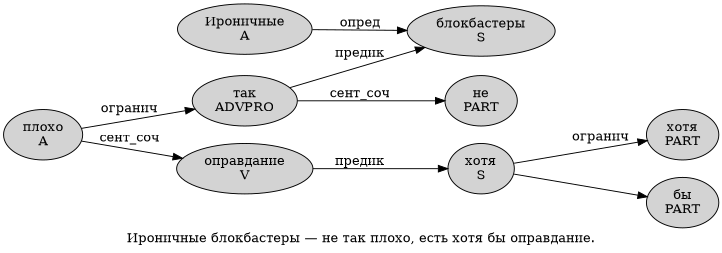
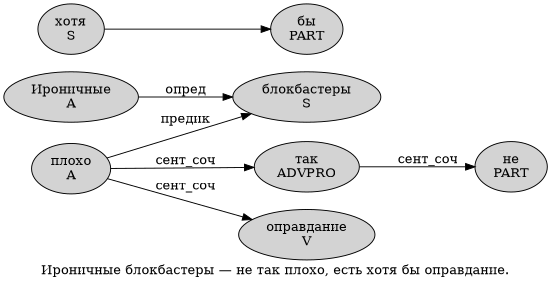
  digraph {
    label="Ироничные блокбастеры — не так плохо, есть хотя бы оправдание."
    rankdir=LR
    node [fillcolor=lightgray penwidth=1 shape=ellipse style=filled]
    n1 [label="Ироничные\nA"]
    n2 [label="блокбастеры\nS"]
    n3 [label="не\nPART"]
    n4 [label="так\nADVPRO"]
    n5 [label="плохо\nA"]
    n6 [label="оправдание\nV"]
    n7 [label="хотя\nS"]
-   n8 [label="хотя\nPART"]
    n9 [label="бы\nPART"]
    n1 -> n2 [label="опред"]
    n4 -> n3 [label="сент_соч"]
-   n4 -> n2 [label="предик"]
-   n5 -> n4 [label="огранич"]
+   n5 -> n2 [label="предик"]
+   n5 -> n4 [label="сент_соч"]
    n5 -> n6 [label="сент_соч"]
-   n6 -> n7 [label="предик"]
-   n7 -> n8 [label="огранич"]
    n7 -> n9
  }
